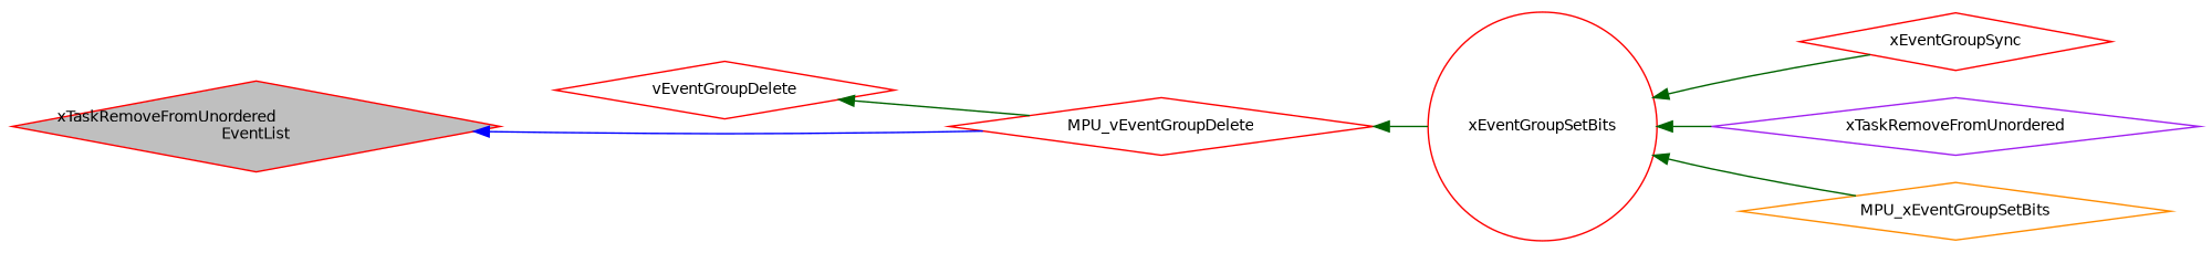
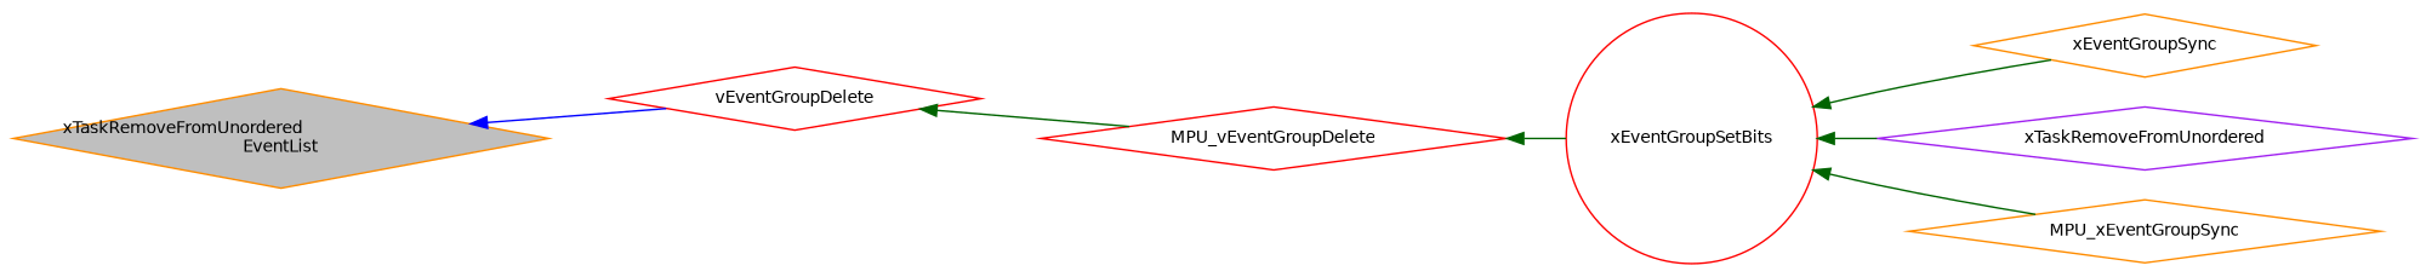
  digraph {
    rankdir=LR
    node [color=darkorange fillcolor=white fontname=Helvetica fontsize=10 shape=diamond style=filled]
    edge [color=darkgreen dir=back fontname=Helvetica fontsize=10 labelfontname=Helvetica labelfontsize=10 style=solid]
-   n1 [color=red fillcolor=grey75 fontcolor=black height=0.2 label="xTaskRemoveFromUnordered\lEventList" width=0.4]
+   n1 [fillcolor=grey75 fontcolor=black height=0.2 label="xTaskRemoveFromUnordered\lEventList" width=0.4]
    n2 [color=red height=0.2 label=vEventGroupDelete width=0.4]
    n3 [color=red height=0.2 label=xEventGroupSetBits shape=circle width=0.4]
-   n4 [color=red height=0.2 label=xEventGroupSync width=0.4]
+   n4 [height=0.2 label=xEventGroupSync width=0.4]
    n5 [color=purple height=0.2 label=xTaskRemoveFromUnordered width=0.4]
-   n6 [height=0.2 label=MPU_xEventGroupSetBits width=0.4]
+   n6 [height=0.2 label=MPU_xEventGroupSync width=0.4]
    n7 [color=red height=0.2 label=MPU_vEventGroupDelete width=0.4]
-   n1 -> n7 [color=blue]
+   n1 -> n2 [color=blue]
    n2 -> n7
    n3 -> n4
    n3 -> n5
    n3 -> n6
    n7 -> n3
  }
